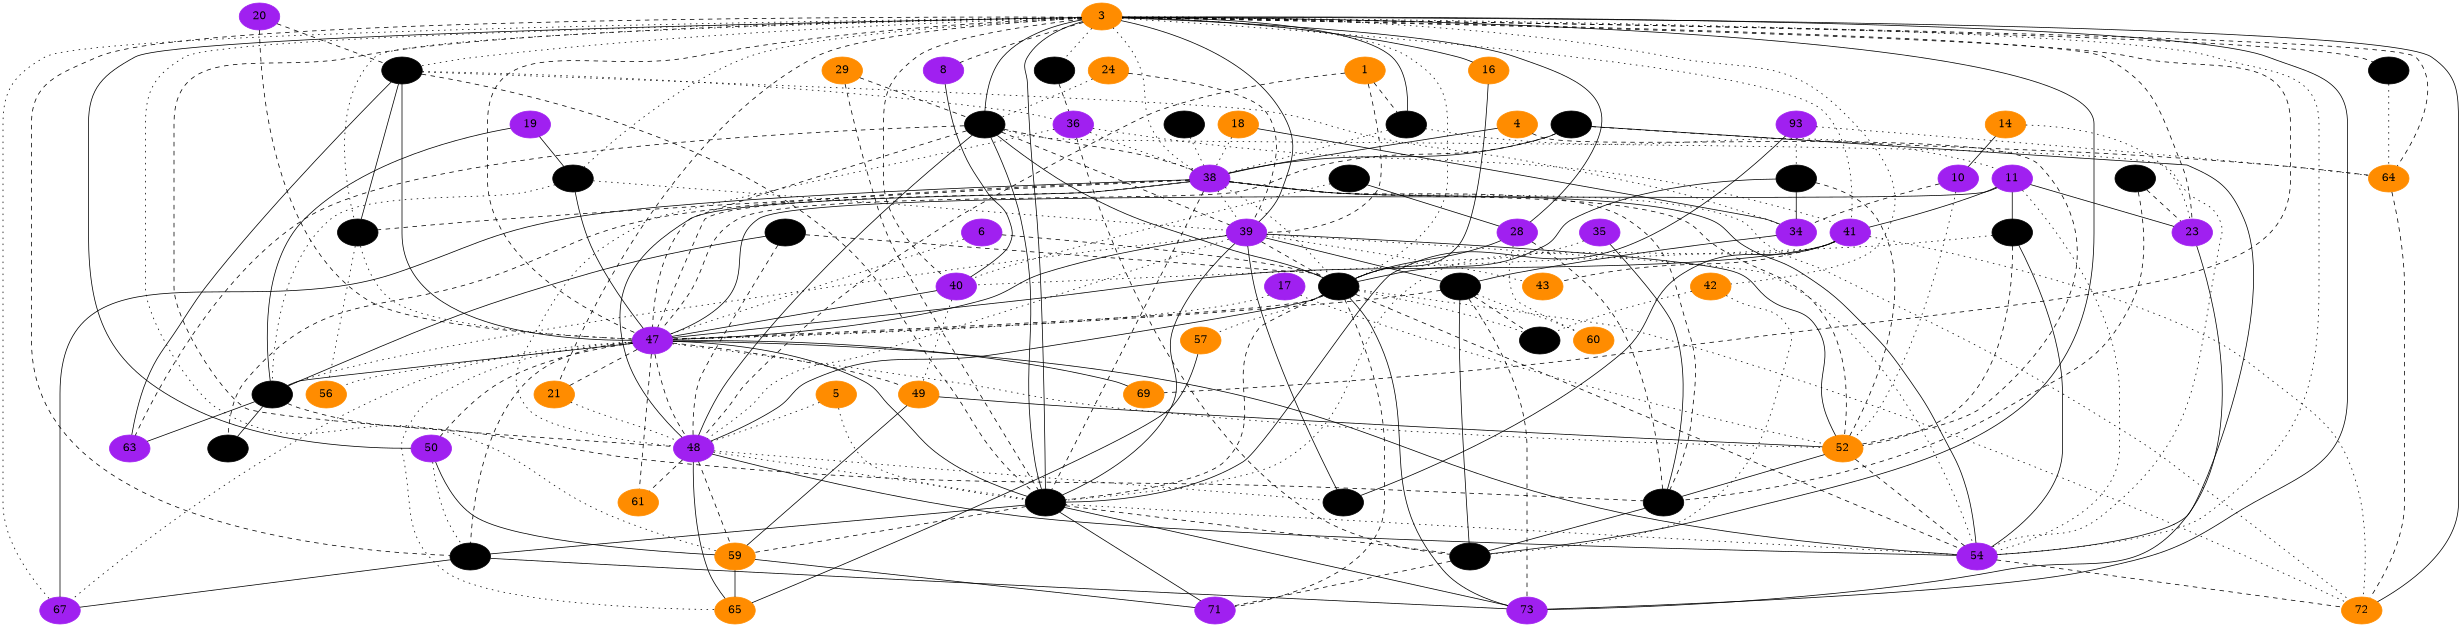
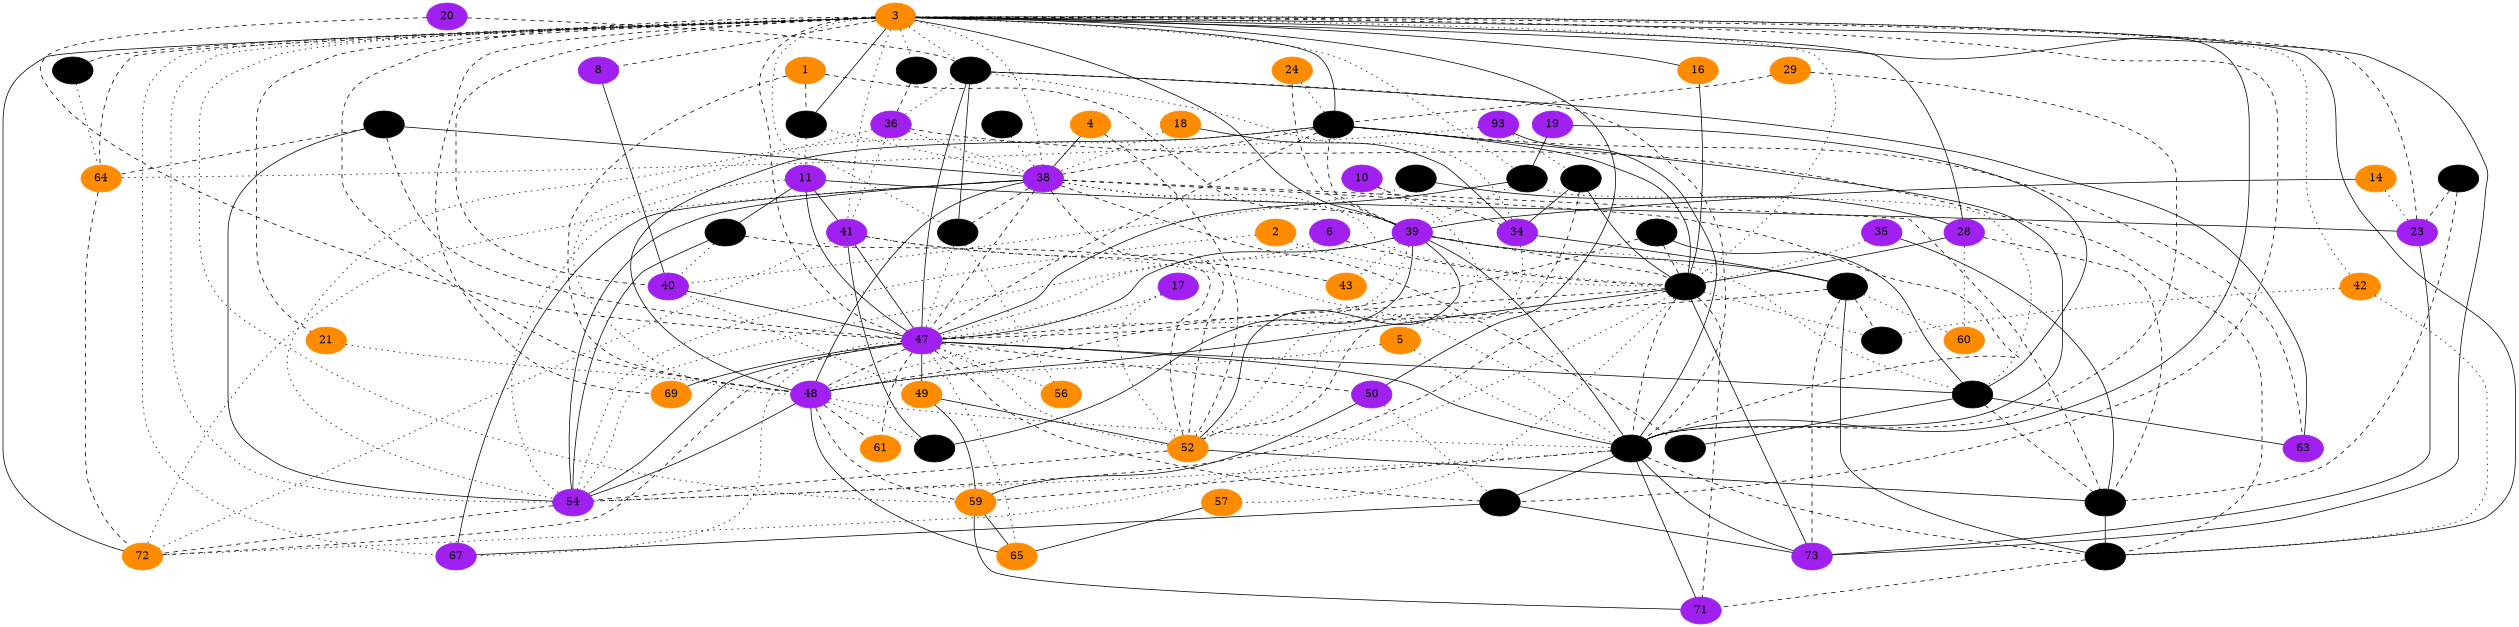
  graph {
    node [color=purple style=filled]
    edge [style=solid weight=1.0]
    1 [color=darkorange]
    9 [color=black]
    39
    48
    38
    11
    45 [color=black]
    54
    47
    51 [color=black]
    52 [color=darkorange]
    58 [color=black]
    46 [color=black]
    43 [color=darkorange]
    68 [color=black]
    59 [color=darkorange]
    61 [color=darkorange]
    65 [color=darkorange]
+   2 [color=darkorange]
    72 [color=darkorange]
    73
    62 [color=black]
    57 [color=darkorange]
    71
    3 [color=darkorange]
    8
    16 [color=darkorange]
    21 [color=darkorange]
    23
    25 [color=black]
    28
    31 [color=black]
    32 [color=black]
    33 [color=black]
    40
    41
    42 [color=darkorange]
    44 [color=black]
    50
    53 [color=black]
    55 [color=black]
    64 [color=darkorange]
    67
    69 [color=darkorange]
    70 [color=black]
    36
    66 [color=black]
    60 [color=darkorange]
    63
    34
    74 [color=black]
    49 [color=darkorange]
    56 [color=darkorange]
    4 [color=darkorange]
    5 [color=darkorange]
    6
    7 [color=black]
    27 [color=black]
    10
    12 [color=black]
    n61 [label=93]
    15 [color=black]
    14 [color=darkorange]
    17
    18 [color=darkorange]
    19
    20
    24 [color=darkorange]
    26 [color=black]
    29 [color=darkorange]
    30 [color=black]
    35
    37 [color=black]
    1 -- 9 [style=dashed]
    1 -- 39 [style=dashed]
    1 -- 48 [style=dashed]
    9 -- 38 [style=dotted]
    9 -- 11 [style=dotted]
    39 -- 48 [style=dotted]
    39 -- 45 [style=dashed]
    39 -- 54 [style=dotted weight=2.0]
    39 -- 47
    39 -- 51 [weight=2.0]
    39 -- 52
    39 -- 58 [style=dotted]
    39 -- 46
    39 -- 43 [style=dotted]
    39 -- 68
    48 -- 54
    48 -- 51 [style=dotted]
    48 -- 68 [style=dotted]
    48 -- 59 [style=dashed]
    48 -- 61 [style=dashed]
    48 -- 65
    38 -- 39 [style=dotted weight=2.0]
    38 -- 48
    38 -- 45 [style=dotted]
    38 -- 54 [weight=2.0]
    38 -- 47 [style=dashed]
    38 -- 51 [style=dashed]
    38 -- 52 [style=dashed]
    38 -- 72 [style=dotted]
    38 -- 44 [style=dashed]
    38 -- 67
    38 -- 66 [style=dashed]
    38 -- 74 [style=dashed]
    11 -- 54 [style=dotted]
    11 -- 47
    11 -- 23
    11 -- 41
    11 -- 27
    45 -- 48 [weight=2.0]
    45 -- 54 [style=dashed]
    45 -- 47 [style=dashed]
    45 -- 51 [style=dashed]
    45 -- 72 [style=dotted]
    45 -- 73
    45 -- 62 [style=dotted]
    45 -- 57 [style=dotted]
    45 -- 71 [style=dashed]
    54 -- 72 [style=dashed]
    47 -- 48 [style=dashed weight=2.0]
    47 -- 54
    47 -- 51
    47 -- 52 [style=dotted]
    47 -- 58
    47 -- 61 [style=dashed]
    47 -- 65 [style=dotted]
-   47 -- 21 [style=dashed]
+   47 -- 72 [style=dashed]
    47 -- 50 [style=dashed]
    47 -- 55 [style=dashed]
    47 -- 67 [style=dotted]
    47 -- 69
-   47 -- 49 [style=dashed]
+   47 -- 49
    47 -- 56 [style=dotted]
    51 -- 54 [style=dotted]
    51 -- 59 [style=dashed]
    51 -- 73
    51 -- 71
    51 -- 55
    51 -- 70 [style=dashed]
    52 -- 54 [style=dashed weight=2.0]
    52 -- 66
    58 -- 66 [style=dashed]
    58 -- 63
    58 -- 74
    46 -- 47 [style=dashed]
    46 -- 73 [style=dashed]
    46 -- 62 [style=dashed]
    46 -- 70
    46 -- 60 [style=dotted]
    59 -- 65 [weight=2.0]
    59 -- 71
+   2 -- 45 [style=dotted]
+   2 -- 54 [style=dotted]
    57 -- 65
    3 -- 9
    3 -- 39 [weight=2.0]
    3 -- 48 [style=dashed weight=4.0]
    3 -- 38 [style=dotted weight=3.0]
    3 -- 45 [style=dotted weight=2.0]
    3 -- 54 [style=dotted weight=3.0]
    3 -- 47 [style=dashed weight=2.0]
    3 -- 51 [weight=2.0]
    3 -- 59 [style=dotted]
    3 -- 72
    3 -- 73 [weight=2.0]
    3 -- 8 [style=dashed]
    3 -- 16
    3 -- 21 [style=dashed]
    3 -- 23 [style=dashed]
    3 -- 25 [style=dotted]
    3 -- 28 [weight=2.0]
    3 -- 31 [weight=2.0]
    3 -- 32 [style=dotted]
    3 -- 33 [style=dotted]
    3 -- 40 [style=dashed weight=3.0]
    3 -- 41 [style=dotted]
    3 -- 42 [style=dotted]
    3 -- 44 [style=dotted]
    3 -- 50
    3 -- 53 [style=dashed]
    3 -- 55 [style=dashed]
    3 -- 64 [style=dashed]
    3 -- 67 [style=dotted weight=2.0]
    3 -- 69 [style=dashed]
    3 -- 70
    8 -- 40
    16 -- 45
    21 -- 48 [style=dotted]
    23 -- 73
    25 -- 36 [style=dashed]
    28 -- 45
    28 -- 66 [style=dashed]
    28 -- 60 [style=dotted]
    31 -- 39 [style=dashed]
    31 -- 48
    31 -- 38 [style=dashed]
    31 -- 45 [weight=2.0]
    31 -- 54 [style=dotted]
    31 -- 47 [style=dashed]
    31 -- 51 [weight=2.0]
    31 -- 63 [style=dashed]
    32 -- 39 [style=dotted]
    32 -- 47
    32 -- 58 [style=dotted]
    33 -- 47 [weight=2.0]
    33 -- 51 [style=dashed]
    33 -- 44
    33 -- 36 [style=dotted]
    33 -- 63
    33 -- 34 [style=dotted]
    40 -- 47
    40 -- 49 [style=dotted]
    41 -- 47
    41 -- 51 [style=dotted]
    41 -- 43 [style=dashed]
    41 -- 68
    41 -- 72 [style=dotted]
    42 -- 62 [style=dotted]
    42 -- 70 [style=dotted]
    44 -- 47 [style=dotted]
    44 -- 56 [style=dotted]
    50 -- 59
    50 -- 55 [style=dotted]
    53 -- 64 [style=dotted]
    55 -- 73
    55 -- 67
    64 -- 72 [style=dashed]
    70 -- 71 [style=dashed]
    36 -- 48 [style=dotted]
    36 -- 38 [style=dotted]
    36 -- 41 [style=dotted]
    36 -- 70 [style=dashed]
    66 -- 70
+   34 -- 52 [style=dotted]
    34 -- 46
    49 -- 52
    49 -- 59
    4 -- 38
    4 -- 52 [style=dashed]
    5 -- 48 [style=dotted]
    5 -- 51 [style=dotted]
    6 -- 45 [style=dashed]
    6 -- 47 [style=dotted]
    7 -- 28
    7 -- 40 [style=dotted]
    27 -- 54
    27 -- 52 [style=dashed]
    27 -- 40 [style=dotted]
    10 -- 52 [style=dotted]
    10 -- 34 [style=dashed]
    12 -- 23 [style=dashed]
    12 -- 66 [style=dashed]
    n61 -- 51
    n61 -- 64 [style=dotted]
    n61 -- 15 [style=dotted]
    15 -- 45
    15 -- 52 [style=dashed]
    15 -- 34
-   14 -- 10
+   14 -- 39
    14 -- 23 [style=dotted]
    17 -- 47 [style=dotted]
    17 -- 52 [style=dotted]
    18 -- 38 [style=dotted]
    18 -- 34
    19 -- 58
    19 -- 32
    20 -- 47 [style=dashed]
    20 -- 33 [style=dashed]
    24 -- 39 [style=dashed]
    24 -- 31 [style=dotted]
    26 -- 48 [style=dashed]
    26 -- 45 [style=dashed]
    26 -- 58
    29 -- 51 [style=dashed]
    29 -- 31 [style=dashed]
    30 -- 38
    30 -- 54
    30 -- 47 [style=dashed]
    30 -- 64 [style=dashed]
    35 -- 45 [style=dotted]
    35 -- 66
    37 -- 38 [style=dotted]
  }
